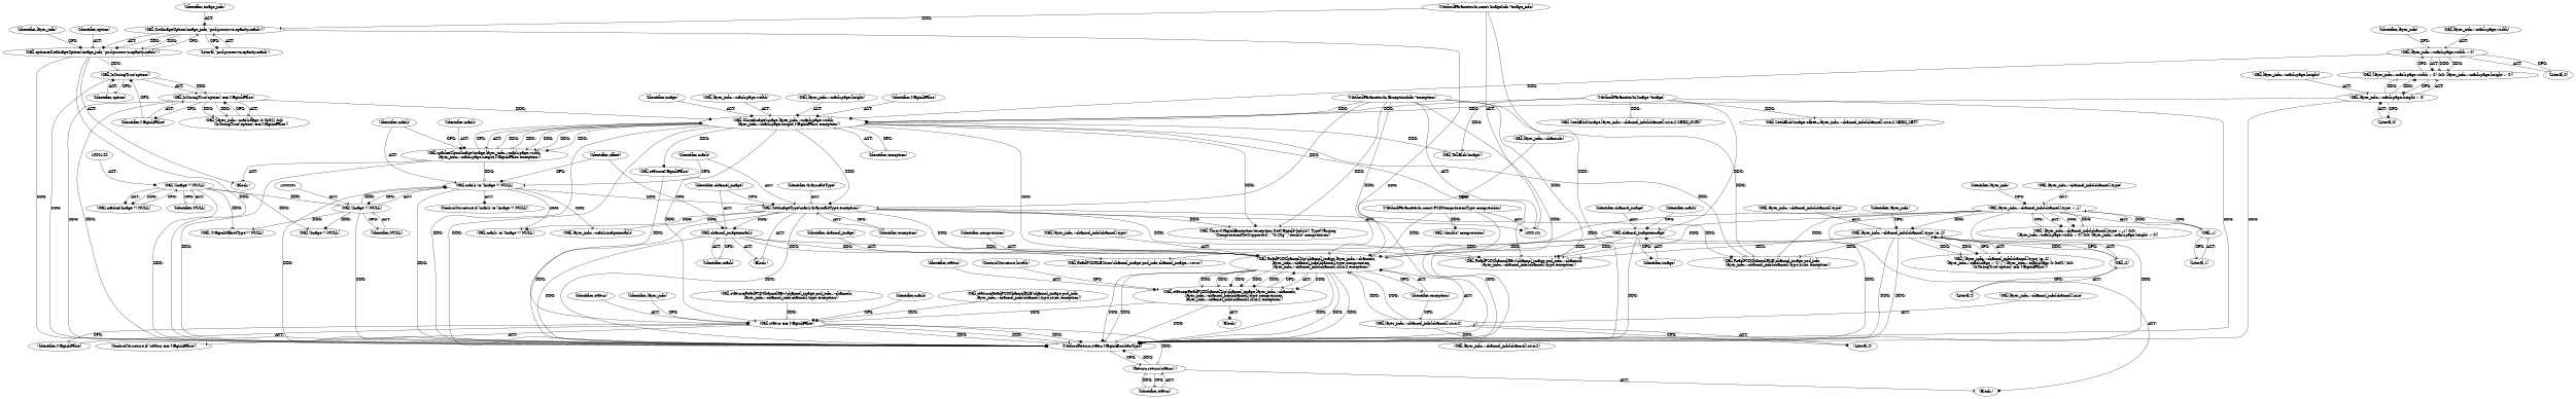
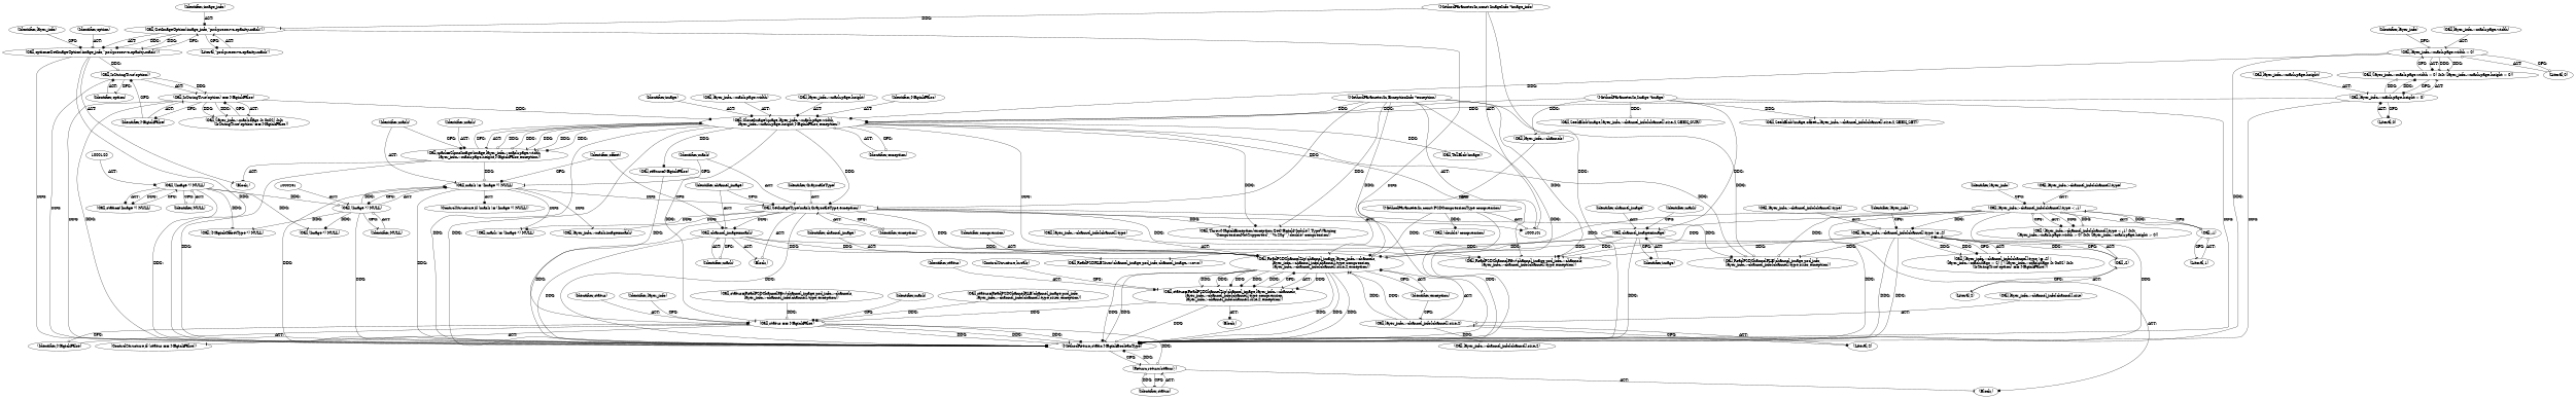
  digraph {
    edge [arrowhead=tee]
    n1 [label="(Call,ReadPSDChannelZip(channel_image,layer_info->channels,\n        layer_info->channel_info[channel].type,compression,\n        layer_info->channel_info[channel].size-2,exception))"]
    n2 [label="(Call,status=ReadPSDChannelZip(channel_image,layer_info->channels,\n        layer_info->channel_info[channel].type,compression,\n        layer_info->channel_info[channel].size-2,exception))"]
    n3 [label="(MethodReturn,static MagickBooleanType)"]
    n4 [label="(Identifier,exception)"]
    n5 [label="(Call,status == MagickFalse)"]
    n6 [label="(Block,)"]
    n7 [label="(Return,return(status);)"]
    n8 [label="(Call,layer_info->channel_info[channel].size-2)"]
    n9 [label="(Call,channel_image=mask)"]
    n10 [label="(Block,)"]
    n11 [label="(Call,ReadPSDRLESizes(channel_image,psd_info,channel_image->rows))"]
    n12 [label="(Call,ReadPSDChannelRaw(channel_image,psd_info->channels,\n        layer_info->channel_info[channel].type,exception))"]
    n13 [label="(Identifier,mask)"]
    n14 [label="(Call,SetImageType(mask,GrayscaleType,exception))"]
    n15 [label="(Call,layer_info->mask.image=mask)"]
    n16 [label="(Call,ThrowMagickException(exception,GetMagickModule(),TypeWarning,\n        \"CompressionNotSupported\",\"'%.20g'\",(double) compression))"]
    n17 [label="(Call,ReadPSDChannelRLE(channel_image,psd_info,\n          layer_info->channel_info[channel].type,sizes,exception))"]
    n18 [label="(Call,mask != (Image *) NULL)"]
    n19 [label="(Identifier,exception)"]
    1000101
    n21 [label="(Call,mask != (Image *) NULL)"]
    n22 [label="(Call,(Image *) NULL)"]
    n23 [label="(ControlStructure,if (mask != (Image *) NULL))"]
    n24 [label="(Call,(Image *) NULL)"]
    n25 [label="(Identifier,NULL)"]
    n26 [label="(Call,(MagickOffsetType *) NULL)"]
    n27 [label="(Call,mask=CloneImage(image,layer_info->mask.page.width,\n         layer_info->mask.page.height,MagickFalse,exception))"]
    n28 [label="(Call,CloneImage(image,layer_info->mask.page.width,\n         layer_info->mask.page.height,MagickFalse,exception))"]
    n29 [label="(Block,)"]
    n30 [label="(Call,TellBlob(image))"]
    n31 [label="(Identifier,exception)"]
    n32 [label="(Call,status=MagickFalse)"]
    n33 [label="(Identifier,MagickFalse)"]
    n34 [label="(ControlStructure,if (status == MagickFalse))"]
    n35 [label="(MethodParameterIn,Image *image)"]
    n36 [label="(Call,channel_image=image)"]
    n37 [label="(Call,SeekBlob(image,offset+layer_info->channel_info[channel].size-2,SEEK_SET))"]
    n38 [label="(Call,SeekBlob(image,layer_info->channel_info[channel].size-2,SEEK_CUR))"]
    n39 [label="(Block,)"]
    n40 [label="(Identifier,image)"]
    n41 [label="(Call,layer_info->mask.page.width > 0)"]
    n42 [label="(Literal,0)"]
    n43 [label="(Call,(layer_info->mask.page.width > 0) && (layer_info->mask.page.height > 0))"]
    n44 [label="(Call,layer_info->mask.page.height > 0)"]
    n45 [label="(Literal,0)"]
    n46 [label="(Call,IsStringTrue(option) == MagickFalse)"]
    n47 [label="(Identifier,MagickFalse)"]
    n48 [label="(Call,(layer_info->mask.flags & 0x02) &&\n            (IsStringTrue(option) == MagickFalse))"]
    n49 [label="(Call,IsStringTrue(option))"]
    n50 [label="(Identifier,option)"]
    n51 [label="(Call,option=GetImageOption(image_info,\"psd:preserve-opacity-mask\"))"]
    n52 [label="(Call,GetImageOption(image_info,\"psd:preserve-opacity-mask\"))"]
    n53 [label="(Literal,\"psd:preserve-opacity-mask\")"]
    n54 [label="(MethodParameterIn,const ImageInfo *image_info)"]
    n55 [label="(MethodParameterIn,ExceptionInfo *exception)"]
    n56 [label="(Call,(Image *) NULL)"]
    n57 [label="(Identifier,NULL)"]
-   n58 [label="(Call,mask=(Image *) NULL)"]
+   n58 [label="(Call,static=(Image *) NULL)"]
    n59 [label="(Call,layer_info->channel_info[channel].type < -1)"]
    n60 [label="(Call,-1)"]
    n61 [label="(Call,layer_info->channel_info[channel].type != -2)"]
    n62 [label="(Call,(layer_info->channel_info[channel].type < -1) &&\n      (layer_info->mask.page.width > 0) && (layer_info->mask.page.height > 0))"]
    n63 [label="(Literal,1)"]
    n64 [label="(Call,-2)"]
    n65 [label="(Call,(layer_info->channel_info[channel].type != -2) ||\n           (layer_info->mask.flags > 2) || ((layer_info->mask.flags & 0x02) &&\n            (IsStringTrue(option) == MagickFalse)))"]
    n66 [label="(Literal,2)"]
    n67 [label="(MethodParameterIn,const PSDCompressionType compression)"]
    n68 [label="(Call,(double) compression)"]
    n69 [label="(Literal,2)"]
    n70 [label="(Call,layer_info->channel_info[channel].size-2)"]
    n71 [label="(Identifier,status)"]
    n72 [label="(Identifier,status)"]
    n73 [label="(Call,layer_info->channel_info[channel].type)"]
    n74 [label="(Identifier,channel_image)"]
    n75 [label="(Identifier,layer_info)"]
    n76 [label="(Identifier,layer_info)"]
    n77 [label="(Identifier,status)"]
    n78 [label="(Identifier,compression)"]
    n79 [label="(Identifier,layer_info)"]
    n80 [label="(ControlStructure,break;)"]
    n81 [label="(Call,layer_info->channels)"]
    n82 [label="(Identifier,GrayscaleType)"]
    n83 [label="(Call,status=ReadPSDChannelRaw(channel_image,psd_info->channels,\n        layer_info->channel_info[channel].type,exception))"]
    n84 [label="(Call,layer_info->mask.page.height)"]
    n85 [label="(Identifier,option)"]
    n86 [label="(Call,layer_info->mask.page.height)"]
    n87 [label="(Call,layer_info->channel_info[channel].size)"]
    n88 [label="(Identifier,MagickFalse)"]
    n89 [label="(Identifier,offset)"]
    n90 [label="(Identifier,mask)"]
    n91 [label="(Identifier,layer_info)"]
    n92 [label="(Identifier,image_info)"]
    n93 [label="(Identifier,image)"]
    n94 [label="(Identifier,mask)"]
    n95 [label="(Call,layer_info->channel_info[channel].type)"]
    n96 [label="(Identifier,layer_info)"]
    n97 [label="(Identifier,mask)"]
    n98 [label="(Call,layer_info->mask.page.width)"]
    n99 [label="(Identifier,mask)"]
    n100 [label="(Call,layer_info->mask.page.width)"]
    n101 [label="(Call,layer_info->channel_info[channel].type)"]
    n102 [label="(Identifier,channel_image)"]
    n103 [label="(Call,status=ReadPSDChannelRLE(channel_image,psd_info,\n          layer_info->channel_info[channel].type,sizes,exception))"]
    n104 [label="(Identifier,mask)"]
    n105 [label="(Identifier,channel_image)"]
    1000231
    1000120
    n1 -> n2 [label="AST: "]
    n1 -> n2 [arrowhead=box label="DDG: "]
    n1 -> n2 [label="DDG: "]
    n1 -> n2 [label="DDG: "]
    n1 -> n2 [arrowhead=box label="DDG: "]
    n1 -> n2 [arrowhead=box label="DDG: "]
    n1 -> n2 [arrowhead=box label="DDG: "]
    n1 -> n3 [arrowhead=odot label="DDG: "]
    n1 -> n3 [arrowhead=box label="DDG: "]
    n1 -> n3 [arrowhead=box label="DDG: "]
    n1 -> n3 [arrowhead=box label="DDG: "]
    n1 -> n3 [label="DDG: "]
    n1 -> n4 [label="CFG: "]
    n2 -> n1 [arrowhead=box label="CFG: "]
    n2 -> n3 [arrowhead=odot label="DDG: "]
    n2 -> n5 [arrowhead=odot label="DDG: "]
    n2 -> n6 [arrowhead=box label="AST: "]
    n3 -> n7 [label="CFG: "]
    n4 -> n1 [arrowhead=odot label="AST: "]
    n4 -> n8 [label="CFG: "]
    n5 -> n3 [arrowhead=odot label="DDG: "]
    n5 -> n3 [label="DDG: "]
    n5 -> n3 [arrowhead=box label="DDG: "]
    n5 -> n7 [arrowhead=odot label="DDG: "]
    n5 -> n33 [arrowhead=odot label="CFG: "]
    n5 -> n34 [label="AST: "]
    n7 -> n3 [arrowhead=box label="DDG: "]
    n7 -> n39 [label="AST: "]
    n7 -> n71 [label="CFG: "]
    n8 -> n1 [arrowhead=box label="AST: "]
    n8 -> n1 [label="DDG: "]
    n8 -> n1 [label="DDG: "]
    n8 -> n69 [arrowhead=box label="CFG: "]
    n8 -> n70 [arrowhead=odot label="DDG: "]
    n9 -> n1 [arrowhead=odot label="DDG: "]
    n9 -> n3 [label="DDG: "]
    n9 -> n10 [label="AST: "]
    n9 -> n11 [label="DDG: "]
    n9 -> n12 [label="DDG: "]
    n9 -> n13 [arrowhead=odot label="CFG: "]
    n13 -> n9 [arrowhead=odot label="AST: "]
    n14 -> n1 [label="DDG: "]
    n14 -> n3 [label="DDG: "]
    n14 -> n3 [arrowhead=odot label="DDG: "]
    n14 -> n9 [arrowhead=box label="DDG: "]
    n14 -> n10 [arrowhead=odot label="AST: "]
    n14 -> n12 [arrowhead=box label="DDG: "]
    n14 -> n15 [arrowhead=odot label="DDG: "]
    n14 -> n16 [label="DDG: "]
    n14 -> n17 [arrowhead=box label="DDG: "]
    n14 -> n18 [arrowhead=box label="DDG: "]
    n14 -> n19 [arrowhead=odot label="CFG: "]
    n14 -> 1000101 [arrowhead=box label="AST: "]
    n19 -> n14 [label="AST: "]
    n21 -> n3 [label="DDG: "]
    n21 -> n3 [label="DDG: "]
    n21 -> n14 [label="DDG: "]
    n21 -> n15 [label="DDG: "]
    n21 -> n18 [label="DDG: "]
    n21 -> n22 [arrowhead=box label="CFG: "]
    n21 -> n23 [arrowhead=box label="AST: "]
    n22 -> n3 [arrowhead=box label="DDG: "]
    n22 -> n21 [arrowhead=box label="AST: "]
    n22 -> n21 [arrowhead=box label="DDG: "]
    n22 -> n24 [arrowhead=box label="DDG: "]
    n22 -> n25 [label="CFG: "]
    n22 -> n26 [label="DDG: "]
    n25 -> n22 [arrowhead=odot label="AST: "]
    n27 -> n3 [arrowhead=box label="DDG: "]
    n27 -> n21 [arrowhead=odot label="DDG: "]
    n27 -> n28 [arrowhead=box label="CFG: "]
    n27 -> n29 [label="AST: "]
    n28 -> n1 [arrowhead=odot label="DDG: "]
    n28 -> n3 [arrowhead=box label="DDG: "]
    n28 -> n3 [label="DDG: "]
    n28 -> n5 [label="DDG: "]
    n28 -> n12 [label="DDG: "]
    n28 -> n14 [arrowhead=box label="DDG: "]
    n28 -> n16 [arrowhead=box label="DDG: "]
    n28 -> n17 [arrowhead=odot label="DDG: "]
    n28 -> n27 [label="AST: "]
    n28 -> n27 [arrowhead=odot label="DDG: "]
    n28 -> n27 [arrowhead=odot label="DDG: "]
    n28 -> n27 [label="DDG: "]
    n28 -> n27 [label="DDG: "]
    n28 -> n27 [arrowhead=box label="DDG: "]
    n28 -> n30 [arrowhead=odot label="DDG: "]
    n28 -> n31 [arrowhead=odot label="CFG: "]
    n28 -> n32 [arrowhead=box label="DDG: "]
    n31 -> n28 [arrowhead=odot label="AST: "]
    n32 -> n5 [arrowhead=box label="DDG: "]
    n33 -> n5 [arrowhead=odot label="AST: "]
    n35 -> n3 [label="DDG: "]
    n35 -> n28 [label="DDG: "]
-   n35 -> n30 [label="DDG: "]
+   n35 -> n81 [label="DDG: "]
    n35 -> n36 [label="DDG: "]
    n35 -> n37 [label="DDG: "]
    n35 -> n38 [arrowhead=odot label="DDG: "]
    n36 -> n1 [label="DDG: "]
    n36 -> n3 [label="DDG: "]
    n36 -> n11 [label="DDG: "]
    n36 -> n12 [label="DDG: "]
    n36 -> n39 [arrowhead=box label="AST: "]
    n36 -> n40 [arrowhead=box label="CFG: "]
    n40 -> n36 [arrowhead=box label="AST: "]
+   n41 -> n3 [arrowhead=odot label="DDG: "]
    n41 -> n28 [arrowhead=box label="DDG: "]
    n41 -> n42 [arrowhead=odot label="CFG: "]
    n41 -> n43 [arrowhead=box label="AST: "]
    n41 -> n43 [label="DDG: "]
    n41 -> n43 [label="DDG: "]
    n42 -> n41 [arrowhead=odot label="AST: "]
    n43 -> n41 [label="CFG: "]
    n43 -> n44 [arrowhead=box label="CFG: "]
    n44 -> n3 [arrowhead=odot label="DDG: "]
    n44 -> n28 [arrowhead=box label="DDG: "]
    n44 -> n43 [label="AST: "]
    n44 -> n43 [arrowhead=odot label="DDG: "]
    n44 -> n43 [arrowhead=box label="DDG: "]
    n44 -> n45 [arrowhead=box label="CFG: "]
    n45 -> n44 [arrowhead=box label="AST: "]
    n46 -> n3 [label="DDG: "]
    n46 -> n3 [arrowhead=odot label="DDG: "]
    n46 -> n28 [arrowhead=box label="DDG: "]
    n46 -> n47 [arrowhead=box label="CFG: "]
    n46 -> n48 [label="AST: "]
    n46 -> n48 [label="DDG: "]
    n46 -> n48 [label="DDG: "]
    n47 -> n46 [label="AST: "]
    n47 -> n49 [arrowhead=box label="CFG: "]
    n48 -> n46 [arrowhead=box label="CFG: "]
    n49 -> n3 [label="DDG: "]
    n49 -> n46 [label="AST: "]
    n49 -> n46 [label="DDG: "]
    n49 -> n50 [label="CFG: "]
    n50 -> n49 [arrowhead=box label="AST: "]
    n51 -> n3 [arrowhead=box label="DDG: "]
    n51 -> n3 [arrowhead=box label="DDG: "]
    n51 -> n29 [label="AST: "]
    n51 -> n49 [arrowhead=odot label="DDG: "]
    n51 -> n52 [label="CFG: "]
    n52 -> n3 [arrowhead=box label="DDG: "]
    n52 -> n51 [arrowhead=box label="AST: "]
    n52 -> n51 [arrowhead=box label="DDG: "]
    n52 -> n51 [label="DDG: "]
    n52 -> n53 [arrowhead=box label="CFG: "]
    n53 -> n52 [label="AST: "]
    n54 -> n3 [label="DDG: "]
    n54 -> 1000101 [arrowhead=odot label="AST: "]
    n54 -> n52 [label="DDG: "]
    n55 -> n1 [label="DDG: "]
    n55 -> n3 [label="DDG: "]
    n55 -> n12 [arrowhead=box label="DDG: "]
    n55 -> n14 [label="DDG: "]
    n55 -> n16 [label="DDG: "]
    n55 -> n17 [arrowhead=odot label="DDG: "]
    n55 -> 1000101 [label="AST: "]
    n55 -> n28 [arrowhead=box label="DDG: "]
    n56 -> n3 [arrowhead=box label="DDG: "]
    n56 -> n22 [arrowhead=odot label="DDG: "]
    n56 -> n24 [label="DDG: "]
    n56 -> n26 [label="DDG: "]
    n56 -> n57 [arrowhead=odot label="CFG: "]
    n56 -> n58 [arrowhead=box label="AST: "]
    n56 -> n58 [arrowhead=box label="DDG: "]
    n57 -> n56 [arrowhead=odot label="AST: "]
    n58 -> n56 [label="CFG: "]
    n59 -> n1 [arrowhead=box label="DDG: "]
    n59 -> n3 [arrowhead=box label="DDG: "]
    n59 -> n3 [label="DDG: "]
    n59 -> n12 [label="DDG: "]
    n59 -> n17 [arrowhead=odot label="DDG: "]
    n59 -> n60 [arrowhead=odot label="CFG: "]
    n59 -> n61 [arrowhead=box label="DDG: "]
    n59 -> n62 [arrowhead=box label="AST: "]
    n59 -> n62 [arrowhead=box label="DDG: "]
    n59 -> n62 [arrowhead=odot label="DDG: "]
    n60 -> n59 [arrowhead=odot label="AST: "]
    n60 -> n59 [label="DDG: "]
    n60 -> n63 [label="CFG: "]
    n61 -> n1 [arrowhead=odot label="DDG: "]
    n61 -> n3 [arrowhead=odot label="DDG: "]
    n61 -> n3 [label="DDG: "]
    n61 -> n12 [label="DDG: "]
    n61 -> n17 [label="DDG: "]
    n61 -> n64 [label="CFG: "]
    n61 -> n65 [label="AST: "]
    n61 -> n65 [label="DDG: "]
    n61 -> n65 [arrowhead=box label="DDG: "]
    n62 -> n59 [arrowhead=odot label="CFG: "]
    n63 -> n60 [arrowhead=odot label="AST: "]
    n64 -> n61 [label="AST: "]
    n64 -> n61 [arrowhead=box label="DDG: "]
    n64 -> n66 [label="CFG: "]
    n65 -> n61 [label="CFG: "]
    n66 -> n64 [label="AST: "]
    n67 -> n1 [arrowhead=odot label="DDG: "]
    n67 -> n3 [arrowhead=odot label="DDG: "]
    n67 -> 1000101 [arrowhead=odot label="AST: "]
    n67 -> n68 [arrowhead=box label="DDG: "]
    n69 -> n8 [label="AST: "]
    n71 -> n7 [label="AST: "]
    n71 -> n7 [arrowhead=odot label="DDG: "]
    n72 -> n5 [label="AST: "]
    n73 -> n59 [label="AST: "]
    n74 -> n36 [label="AST: "]
    n75 -> n5 [arrowhead=box label="CFG: "]
    n76 -> n51 [arrowhead=box label="CFG: "]
    n77 -> n2 [arrowhead=box label="AST: "]
    n78 -> n1 [label="AST: "]
    n79 -> n61 [arrowhead=box label="CFG: "]
    n80 -> n2 [label="CFG: "]
    n81 -> n1 [arrowhead=box label="AST: "]
    n82 -> n14 [arrowhead=odot label="AST: "]
    n83 -> n5 [arrowhead=odot label="DDG: "]
    n84 -> n44 [label="AST: "]
    n85 -> n51 [label="AST: "]
    n86 -> n28 [arrowhead=box label="AST: "]
    n87 -> n8 [arrowhead=odot label="AST: "]
    n88 -> n28 [arrowhead=box label="AST: "]
    n89 -> n9 [arrowhead=box label="CFG: "]
    n89 -> n21 [arrowhead=box label="CFG: "]
    n90 -> n21 [label="AST: "]
    n90 -> n27 [arrowhead=box label="CFG: "]
    n91 -> n41 [arrowhead=odot label="CFG: "]
    n92 -> n52 [arrowhead=box label="AST: "]
    n93 -> n28 [arrowhead=box label="AST: "]
    n94 -> n14 [label="AST: "]
    n94 -> n21 [label="CFG: "]
    n95 -> n1 [arrowhead=odot label="AST: "]
    n96 -> n59 [arrowhead=box label="CFG: "]
    n97 -> n36 [arrowhead=box label="CFG: "]
    n98 -> n28 [label="AST: "]
    n99 -> n5 [arrowhead=box label="CFG: "]
    n100 -> n41 [label="AST: "]
    n101 -> n61 [arrowhead=odot label="AST: "]
    n102 -> n1 [arrowhead=box label="AST: "]
    n103 -> n5 [arrowhead=box label="DDG: "]
    n104 -> n27 [arrowhead=box label="AST: "]
    n105 -> n9 [label="AST: "]
    n105 -> n14 [arrowhead=box label="CFG: "]
    1000231 -> n22 [label="AST: "]
    1000120 -> n56 [arrowhead=box label="AST: "]
  }
